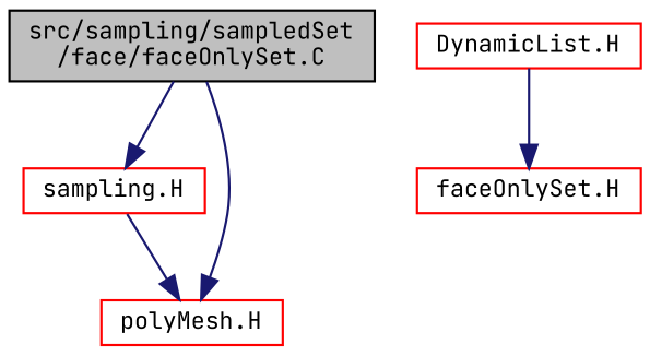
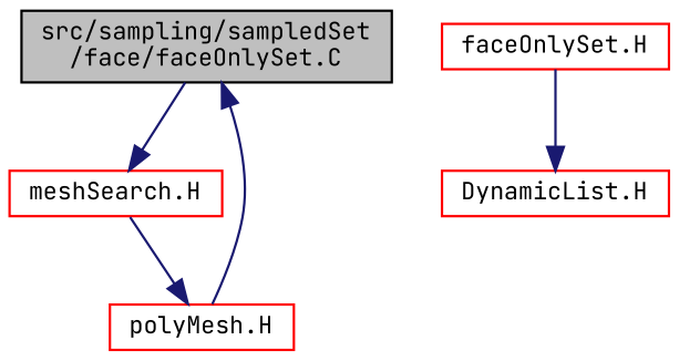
  digraph {
    fontname="JetBrains Mono"
    node [color=red fontname="JetBrains Mono" fontsize=10 shape=record]
    edge [color=midnightblue fontname="JetBrains Mono" fontsize=10 labelfontname=FreeSans labelfontsize=10 style=solid]
    n1 [color=black fillcolor=grey75 fontcolor=black height=0.2 label="src/sampling/sampledSet\l/face/faceOnlySet.C" style=filled width=0.4]
-   n2 [height=0.2 label="sampling.H" width=0.4]
+   n2 [height=0.2 label="meshSearch.H" width=0.4]
    n3 [height=0.2 label="polyMesh.H" width=0.4]
    n4 [height=0.2 label="faceOnlySet.H" width=0.4]
    n5 [height=0.2 label="DynamicList.H" width=0.4]
    n1 -> n2
-   n1 -> n3
+   n3 -> n1
    n2 -> n3
-   n5 -> n4
+   n4 -> n5
  }
